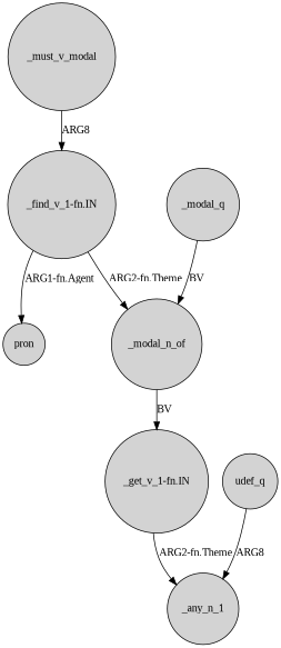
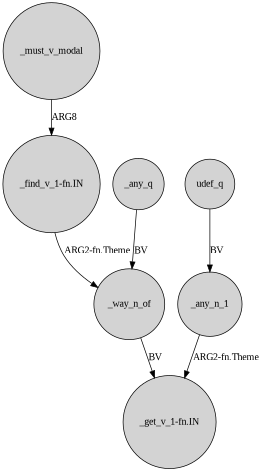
  digraph {
    fontname="Liberation Serif"
    node [fontname="Liberation Serif" shape=circle style=filled]
    edge [fontname="Liberation Serif"]
    n1 [label=_any_n_1]
    "_get_v_1-fn.IN"
    udef_q
    "_find_v_1-fn.IN"
-   _way_n_of [label=_modal_n_of]
-   pron
+   _way_n_of
    _must_v_modal
-   _any_q [label=_modal_q]
-   "_get_v_1-fn.IN" -> n1 [label="ARG2-fn.Theme"]
-   udef_q -> n1 [label=ARG8]
+   _any_q
+   n1 -> "_get_v_1-fn.IN" [label="ARG2-fn.Theme"]
+   udef_q -> n1 [label=BV]
    "_find_v_1-fn.IN" -> _way_n_of [label="ARG2-fn.Theme"]
-   "_find_v_1-fn.IN" -> pron [label="ARG1-fn.Agent"]
    _way_n_of -> "_get_v_1-fn.IN" [label=BV]
    _must_v_modal -> "_find_v_1-fn.IN" [label=ARG8]
    _any_q -> _way_n_of [label=BV]
  }
